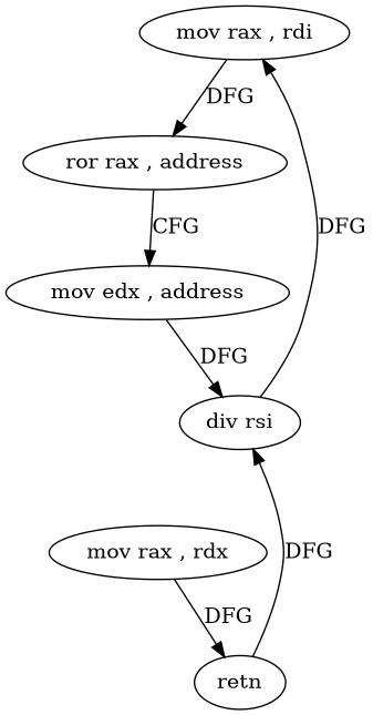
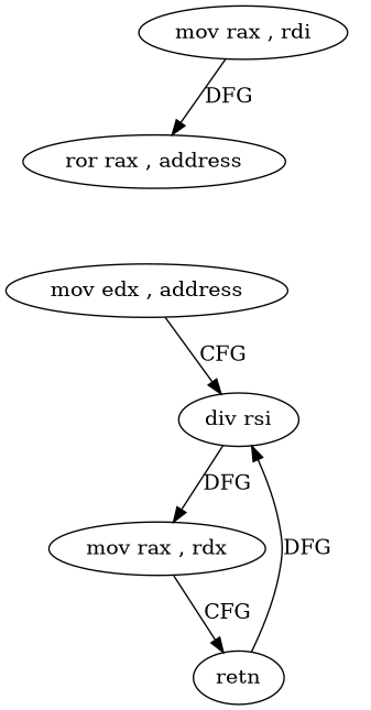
  digraph {
    n1 [label="mov rax , rdi"]
    n2 [label="ror rax , address"]
    n3 [label="mov edx , address"]
    n4 [label="div rsi"]
    n5 [label="mov rax , rdx"]
    n6 [label=retn]
    n1 -> n2 [label=DFG]
-   n2 -> n3 [label=CFG]
-   n3 -> n4 [label=DFG]
-   n4 -> n1 [label=DFG]
-   n5 -> n6 [label=DFG]
+   n3 -> n4 [label=CFG]
+   n4 -> n5 [label=DFG]
+   n5 -> n6 [label=CFG]
    n6 -> n4 [label=DFG]
  }
